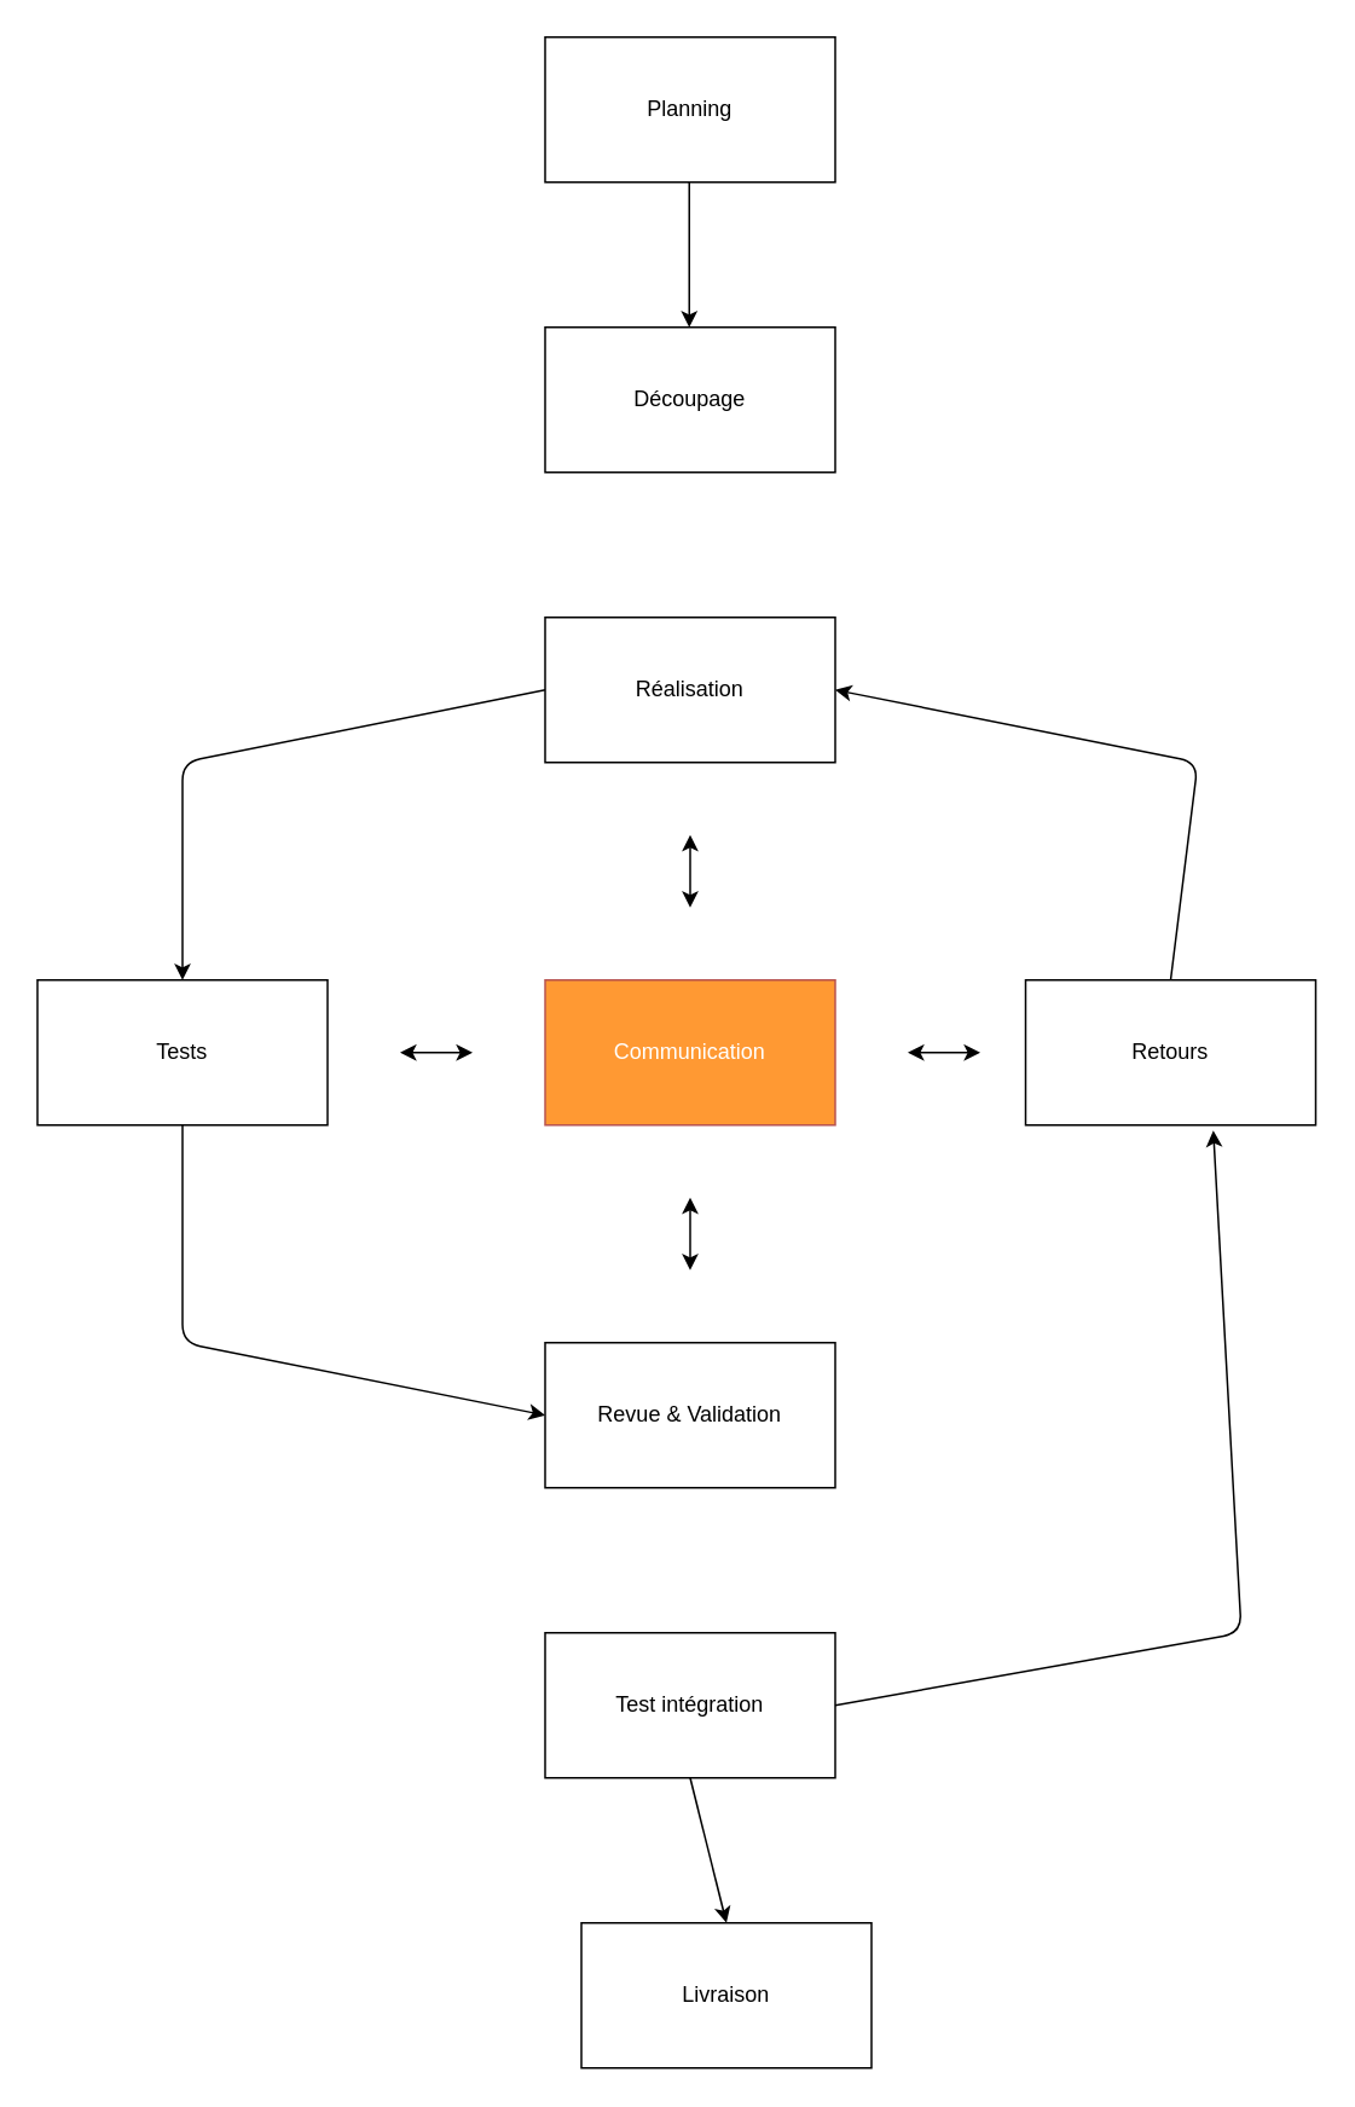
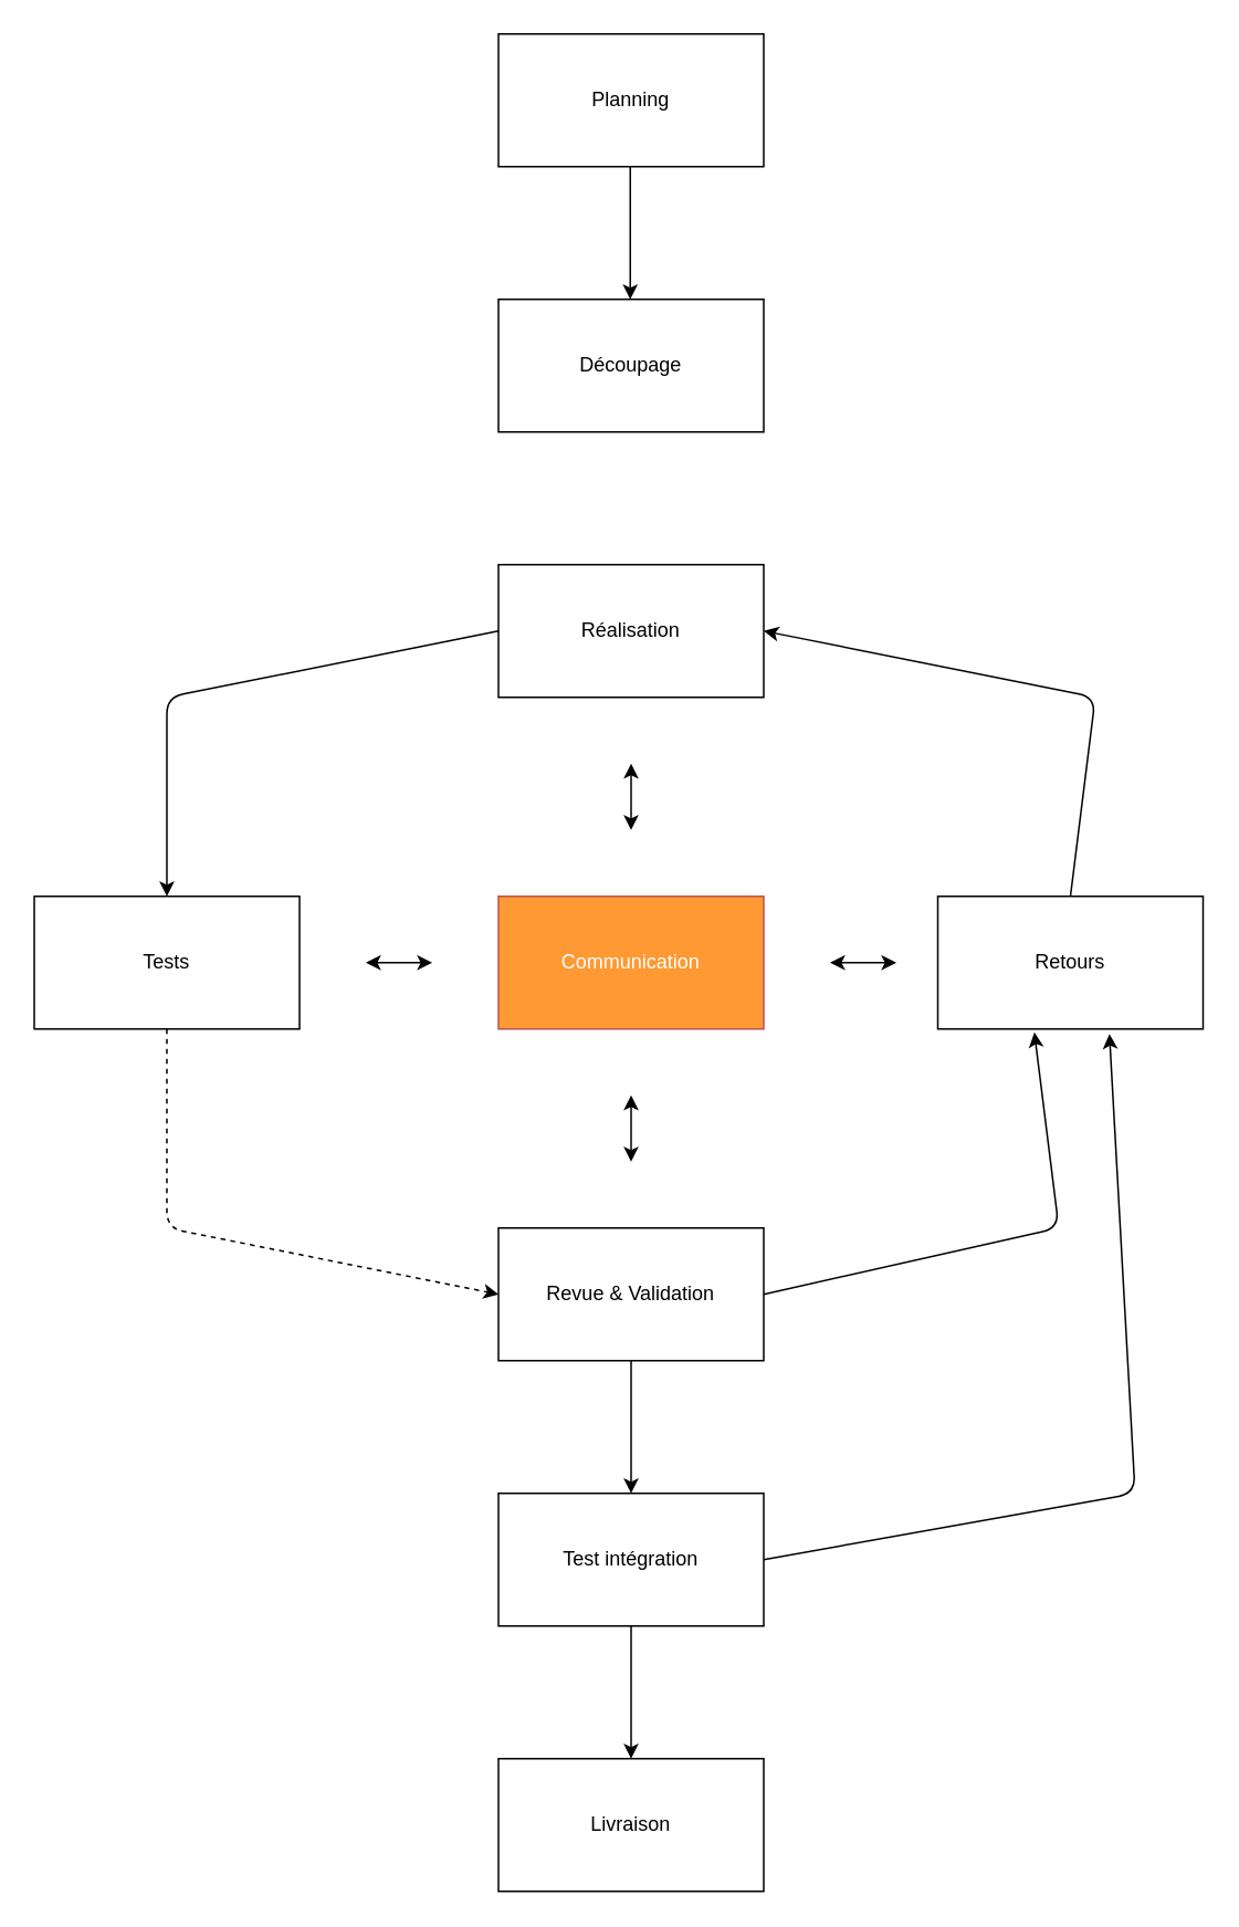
  <mxCell id="0" />
  <mxCell id="1" parent="0" />
  <mxCell id="2" value="Réalisation" style="rounded=0;whiteSpace=wrap;html=1;" vertex="1" parent="1"><mxGeometry x="300" y="340" width="160" height="80" as="geometry" /></mxCell>
  <mxCell id="3" value="Retours" style="rounded=0;whiteSpace=wrap;html=1;" vertex="1" parent="1"><mxGeometry x="565" y="540" width="160" height="80" as="geometry" /></mxCell>
  <mxCell id="4" value="Tests" style="rounded=0;whiteSpace=wrap;html=1;" vertex="1" parent="1"><mxGeometry x="20" y="540" width="160" height="80" as="geometry" /></mxCell>
  <mxCell id="5" value="Revue &amp;amp; Validation" style="rounded=0;whiteSpace=wrap;html=1;" vertex="1" parent="1"><mxGeometry x="300" y="740" width="160" height="80" as="geometry" /></mxCell>
  <mxCell id="6" value="Planning" style="rounded=0;whiteSpace=wrap;html=1;" vertex="1" parent="1"><mxGeometry x="300" y="20" width="160" height="80" as="geometry" /></mxCell>
  <mxCell id="7" value="Communication" style="rounded=0;whiteSpace=wrap;html=1;strokeColor=#b85450;fillColor=#FF9933;fontColor=#FFF;" vertex="1" parent="1"><mxGeometry x="300" y="540" width="160" height="80" as="geometry" /></mxCell>
  <mxCell id="8" value="Test intégration" style="rounded=0;whiteSpace=wrap;html=1;" vertex="1" parent="1"><mxGeometry x="300" y="900" width="160" height="80" as="geometry" /></mxCell>
- <mxCell id="9" value="Livraison" style="rounded=0;whiteSpace=wrap;html=1;" vertex="1" parent="1"><mxGeometry x="320" y="1060" width="160" height="80" as="geometry" /></mxCell>
+ <mxCell id="9" value="Livraison" style="rounded=0;whiteSpace=wrap;html=1;" vertex="1" parent="1"><mxGeometry x="300" y="1060" width="160" height="80" as="geometry" /></mxCell>
  <mxCell id="10" value="" style="endArrow=classic;html=1;entryX=1;entryY=0.5;entryDx=0;entryDy=0;exitX=0.5;exitY=0;exitDx=0;exitDy=0;" edge="1" parent="1" source="3" target="2"><mxGeometry width="50" height="50" relative="1" as="geometry"><mxPoint x="380" y="630" as="sourcePoint" /><mxPoint x="430" y="580" as="targetPoint" /><Array as="points"><mxPoint x="660" y="420" /></Array></mxGeometry></mxCell>
- <mxCell id="12" value="" style="endArrow=classic;html=1;entryX=0;entryY=0.5;entryDx=0;entryDy=0;exitX=0.5;exitY=1;exitDx=0;exitDy=0;" edge="1" parent="1" source="4" target="5"><mxGeometry width="50" height="50" relative="1" as="geometry"><mxPoint x="0" y="750" as="sourcePoint" /><mxPoint x="200" y="630" as="targetPoint" /><Array as="points"><mxPoint x="100" y="740" /></Array></mxGeometry></mxCell>
+ <mxCell id="11" value="" style="endArrow=classic;html=1;entryX=0.364;entryY=1.026;entryDx=0;entryDy=0;exitX=1;exitY=0.5;exitDx=0;exitDy=0;entryPerimeter=0;" edge="1" parent="1" source="5" target="3"><mxGeometry width="50" height="50" relative="1" as="geometry"><mxPoint x="670" y="550" as="sourcePoint" /><mxPoint x="470" y="430" as="targetPoint" /><Array as="points"><mxPoint x="638" y="740" /></Array></mxGeometry></mxCell>
+ <mxCell id="12" value="" style="endArrow=classic;html=1;entryX=0;entryY=0.5;entryDx=0;entryDy=0;exitX=0.5;exitY=1;exitDx=0;exitDy=0;dashed=1;" edge="1" parent="1" source="4" target="5"><mxGeometry width="50" height="50" relative="1" as="geometry"><mxPoint x="0" y="750" as="sourcePoint" /><mxPoint x="200" y="630" as="targetPoint" /><Array as="points"><mxPoint x="100" y="740" /></Array></mxGeometry></mxCell>
  <mxCell id="13" value="" style="endArrow=classic;html=1;entryX=0.5;entryY=0;entryDx=0;entryDy=0;exitX=0;exitY=0.5;exitDx=0;exitDy=0;" edge="1" parent="1" source="2" target="4"><mxGeometry width="50" height="50" relative="1" as="geometry"><mxPoint x="110" y="630" as="sourcePoint" /><mxPoint x="310" y="750" as="targetPoint" /><Array as="points"><mxPoint x="100" y="420" /></Array></mxGeometry></mxCell>
  <mxCell id="14" value="" style="endArrow=classic;html=1;startArrow=classic;startFill=1;endFill=1;" edge="1" parent="1"><mxGeometry width="50" height="50" relative="1" as="geometry"><mxPoint x="500" y="580" as="sourcePoint" /><mxPoint x="540" y="580" as="targetPoint" /></mxGeometry></mxCell>
  <mxCell id="15" value="Découpage" style="rounded=0;whiteSpace=wrap;html=1;" vertex="1" parent="1"><mxGeometry x="300" y="180" width="160" height="80" as="geometry" /></mxCell>
  <mxCell id="16" value="" style="endArrow=classic;html=1;startArrow=classic;startFill=1;endFill=1;" edge="1" parent="1"><mxGeometry width="50" height="50" relative="1" as="geometry"><mxPoint x="260" y="580" as="sourcePoint" /><mxPoint x="220" y="580" as="targetPoint" /></mxGeometry></mxCell>
  <mxCell id="17" value="" style="endArrow=classic;html=1;startArrow=classic;startFill=1;endFill=1;" edge="1" parent="1"><mxGeometry width="50" height="50" relative="1" as="geometry"><mxPoint x="380" y="500" as="sourcePoint" /><mxPoint x="380" y="460" as="targetPoint" /></mxGeometry></mxCell>
  <mxCell id="18" value="" style="endArrow=classic;html=1;startArrow=classic;startFill=1;endFill=1;" edge="1" parent="1"><mxGeometry width="50" height="50" relative="1" as="geometry"><mxPoint x="380" y="660" as="sourcePoint" /><mxPoint x="380" y="700" as="targetPoint" /></mxGeometry></mxCell>
+ <mxCell id="19" value="" style="endArrow=classic;html=1;startArrow=none;startFill=0;endFill=1;entryX=0.5;entryY=0;entryDx=0;entryDy=0;exitX=0.5;exitY=1;exitDx=0;exitDy=0;" edge="1" parent="1" source="5" target="8"><mxGeometry width="50" height="50" relative="1" as="geometry"><mxPoint x="380" y="830" as="sourcePoint" /><mxPoint x="390" y="710" as="targetPoint" /></mxGeometry></mxCell>
  <mxCell id="20" value="" style="endArrow=classic;html=1;startArrow=none;startFill=0;endFill=1;entryX=0.5;entryY=0;entryDx=0;entryDy=0;entryPerimeter=0;exitX=0.5;exitY=1;exitDx=0;exitDy=0;" edge="1" parent="1" source="8" target="9"><mxGeometry width="50" height="50" relative="1" as="geometry"><mxPoint x="390" y="990" as="sourcePoint" /><mxPoint x="390" y="1060" as="targetPoint" /></mxGeometry></mxCell>
  <mxCell id="21" value="" style="endArrow=none;html=1;startArrow=classic;startFill=1;endFill=0;entryX=0.5;entryY=1;entryDx=0;entryDy=0;" edge="1" parent="1"><mxGeometry width="50" height="50" relative="1" as="geometry"><mxPoint x="379.5" y="180" as="sourcePoint" /><mxPoint x="379.5" y="100" as="targetPoint" /></mxGeometry></mxCell>
  <mxCell id="22" value="" style="endArrow=classic;html=1;exitX=1;exitY=0.5;exitDx=0;exitDy=0;entryX=0.647;entryY=1.038;entryDx=0;entryDy=0;entryPerimeter=0;" edge="1" parent="1" target="3"><mxGeometry width="50" height="50" relative="1" as="geometry"><mxPoint x="460" y="940" as="sourcePoint" /><mxPoint x="685" y="630" as="targetPoint" /><Array as="points"><mxPoint x="684" y="900" /></Array></mxGeometry></mxCell>
